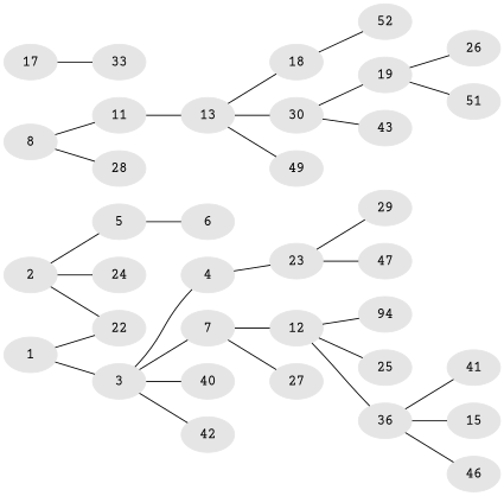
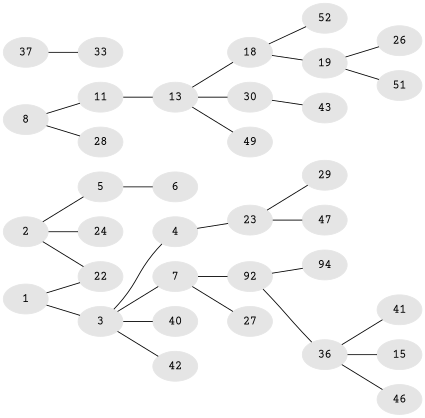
  graph {
    fontname="Courier Prime"
    rankdir=LR
    node [color=gray90 fontname="Courier Prime" style=filled]
    edge [fontname="Courier Prime"]
    2 [super="+21"]
    5
    22 [super="+50"]
    24 [super="+34"]
    3 [super="+15"]
    1
    4 [super="+9"]
    7
    40
    42
    6 [super="+53"]
    23 [super="+35"]
-   12 [super="+44"]
+   12 [super="+44" label=92]
    27 [super="+48"]
    8 [super="+10"]
    11
    28
-   17
+   17 [label=37]
    33
    29 [super="+54"]
    47
    n22 [label=94]
-   25 [super="+39"]
    36 [super="+37"]
    13 [super="+16"]
    18 [super="+20"]
    30
    49
    41
    n30 [label=15]
    46
    19 [super="+32"]
    52
    43
    26 [super="+31"]
    51
    2 -- 5
    2 -- 22
    2 -- 24
    5 -- 6
    3 -- 4
    3 -- 7
    3 -- 40
    3 -- 42
    1 -- 22
    1 -- 3
    4 -- 23
    7 -- 12
    7 -- 27
    23 -- 29
    23 -- 47
    12 -- n22
-   12 -- 25
    12 -- 36
    8 -- 11
    8 -- 28
    11 -- 13
    17 -- 33
    36 -- 41
    36 -- n30
    36 -- 46
    13 -- 18
    13 -- 30
    13 -- 49
-   30 -- 19
+   18 -- 19
    18 -- 52
    30 -- 43
    19 -- 26
    19 -- 51
  }
